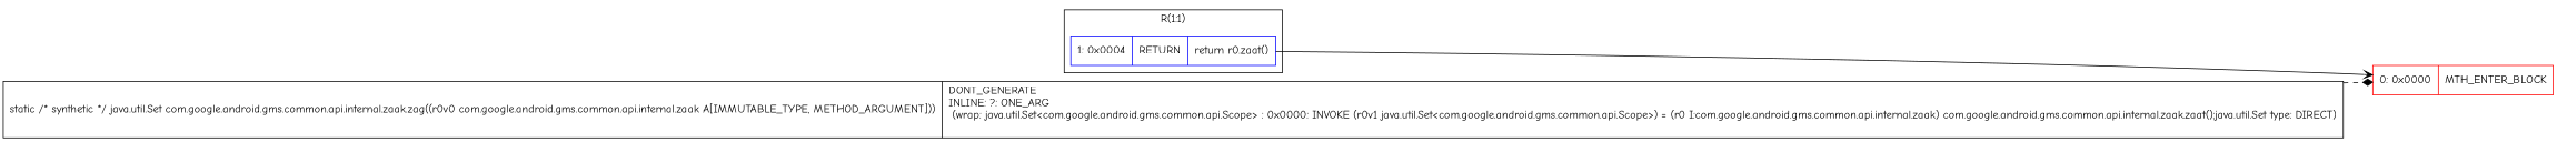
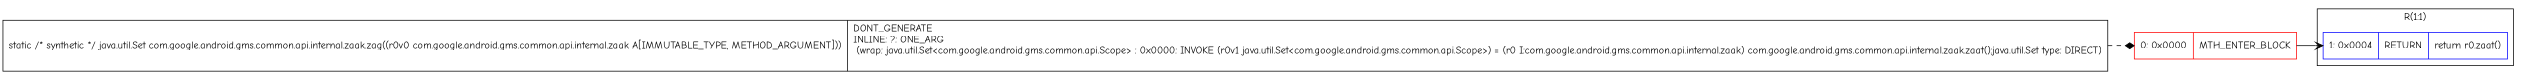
  digraph {
    rankdir=LR
    fontname="Comic Neue"
    node [shape=record fontname="Comic Neue"]
    edge [fontname="Comic Neue"]
    n1 [color=blue label="{1\:\ 0x0004|RETURN\l|return r0.zaat()\l}"]
    n2 [color=red label="{0\:\ 0x0000|MTH_ENTER_BLOCK\l}"]
    n3 [label="{static \/* synthetic *\/ java.util.Set com.google.android.gms.common.api.internal.zaak.zag((r0v0 com.google.android.gms.common.api.internal.zaak A[IMMUTABLE_TYPE, METHOD_ARGUMENT]))  | DONT_GENERATE\lINLINE: ?: ONE_ARG  \l  (wrap: java.util.Set\<com.google.android.gms.common.api.Scope\> : 0x0000: INVOKE  (r0v1 java.util.Set\<com.google.android.gms.common.api.Scope\>) = (r0 I:com.google.android.gms.common.api.internal.zaak) com.google.android.gms.common.api.internal.zaak.zaat():java.util.Set type: DIRECT)\l\l}"]
    subgraph cluster_1 {
      label="R(1:1)"
      n1
    }
-   n1 -> n2 [style=solid arrowhead=vee]
+   n2 -> n1 [style=solid arrowhead=vee]
    n3 -> n2 [style=dashed arrowhead=diamond]
  }
